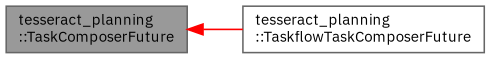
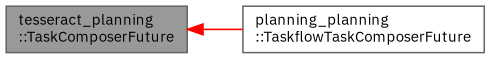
  digraph {
    rankdir=LR
    fontname="IBM Plex Sans"
    node [color=gray40 fontname="IBM Plex Sans" fontsize=10 shape=box style=filled]
    n1 [fillcolor=grey60 fontcolor=black height=0.2 label="tesseract_planning\l::TaskComposerFuture" width=0.4]
-   n2 [fillcolor=white height=0.2 label="tesseract_planning\l::TaskflowTaskComposerFuture" width=0.4]
+   n2 [fillcolor=white height=0.2 label="planning_planning\l::TaskflowTaskComposerFuture" width=0.4]
    n1 -> n2 [color=red dir=back fontname="IBM Plex Sans" fontsize=10 labelfontname=Helvetica labelfontsize=10 style=solid]
  }
